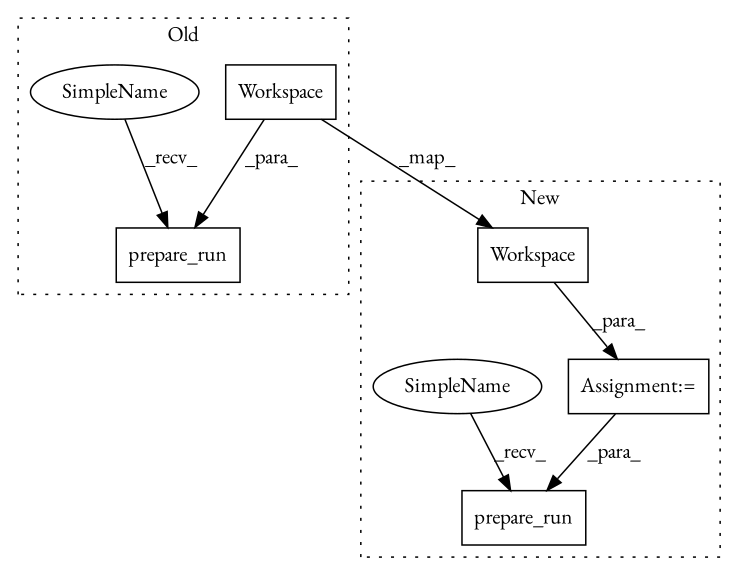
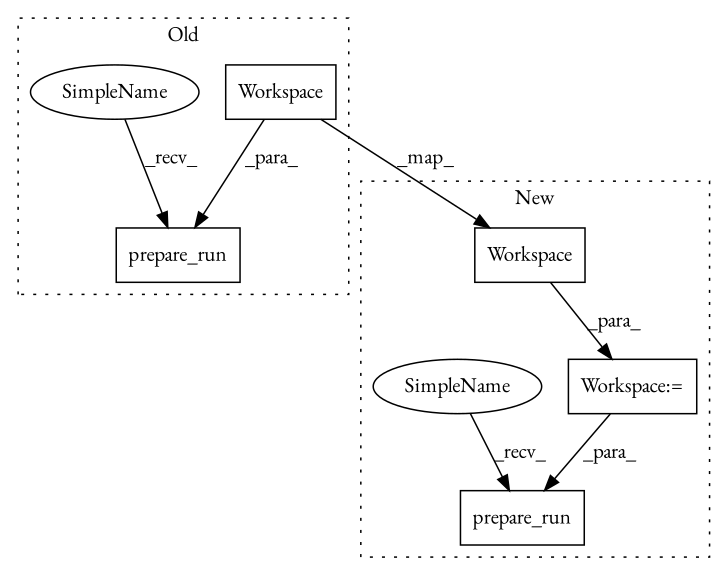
  digraph {
    fontname="EB Garamond"
    node [a=32 l="12,1" shape=box fontname="EB Garamond"]
    edge [fontname="EB Garamond"]
    n1 [label=prepare_run s="50941,51038"]
    n2 [l="10,1" label=Workspace s="50976,51037"]
    n3 [a=42 l=8 label=SimpleName s=50932 shape=ellipse]
    n4 [label=prepare_run s="50821,50842"]
-   n5 [a=7 l=1 label="Assignment:=" s=50720]
+   n5 [a=7 l=1 label="Workspace:=" s=50720]
    n6 [l="10,1" label=Workspace s="50744,50805"]
    n7 [a=42 l=8 label=SimpleName s=50812 shape=ellipse]
    subgraph cluster_1 {
      label=Old
      style=dotted
      n1
      n2
      n3
    }
    subgraph cluster_2 {
      label=New
      style=dotted
      n4
      n5
      n6
      n7
    }
    n2 -> n1 [label=_para_]
    n2 -> n6 [label=_map_]
    n3 -> n1 [label=_recv_]
    n5 -> n4 [label=_para_]
    n6 -> n5 [label=_para_]
    n7 -> n4 [label=_recv_]
  }
